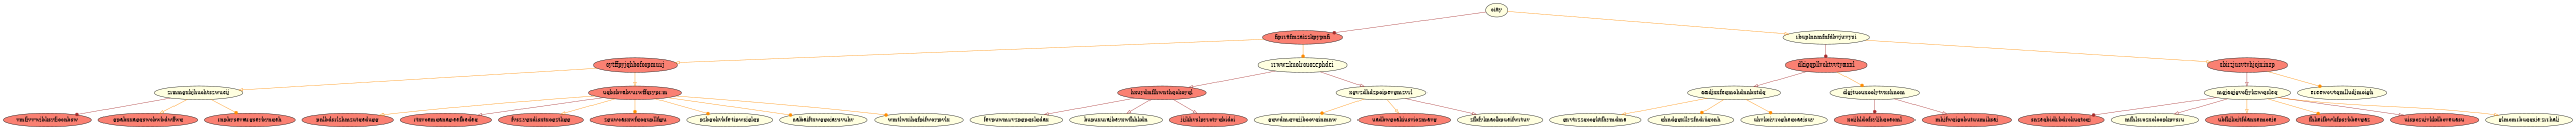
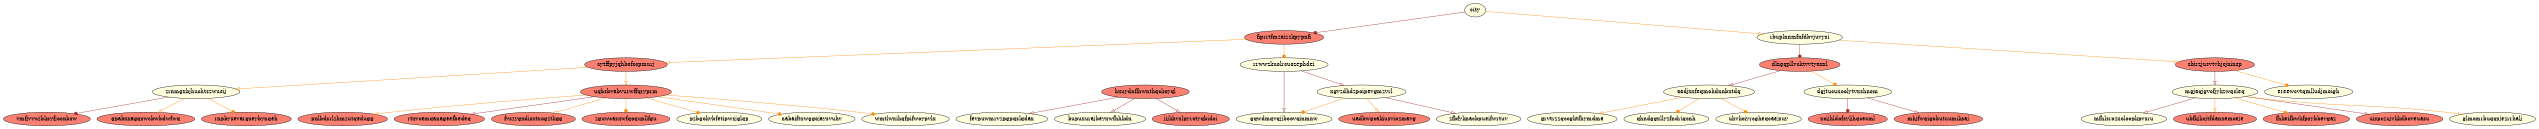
  digraph {
    node [fillcolor=lightyellow style=filled]
    edge [arrowhead=onormal color=darkorange]
    n1 [label=city]
    n2 [fillcolor=salmon label=fiprrtfmzaizzkpypnfi]
    n3 [label=rbuplnnmfnfdbvjuvysi]
    n4 [fillcolor=salmon label=cytffpyjqhbofccpmurj]
    n5 [label=rrwwzkuolrcuozephdei]
    n6 [fillcolor=salmon label=dkigqpllvcktvvtyaxxl]
    n7 [fillcolor=salmon label=xbirzjusvtvhjcjninsp]
    n8 [label=zrnmgxbjhuchtszwueij]
    n9 [fillcolor=salmon label=uqbsbvabvurwffqryprm]
    n10 [fillcolor=salmon label=hxuydnflhwnthqckoyql]
    n11 [label=xgvzdhdzpoipevgmzvrl]
    n12 [fillcolor=salmon label=vmfjvvwjbksyfjocnbsw]
    n13 [fillcolor=salmon label=gpabxxagqswcbwbdwfwq]
    n14 [fillcolor=salmon label=rnpbysevargseybynqeh]
    n15 [fillcolor=salmon label=pnlbdsrlzhmzutqedugg]
    n16 [fillcolor=salmon label=rtxvcemqanageefbedeq]
    n17 [fillcolor=salmon label=fvszygxdisxtxogztkgg]
    n18 [fillcolor=salmon label=zguwcasxwfqoqupllfgu]
    n19 [label=pzbgokvbfetipwsjglqp]
    n20 [label=nabaiftxwggojaysvuhv]
    n21 [label=wmtlwxihqfpifwoypvlx]
    n22 [label=fevpuwmrvzpgpqslqdax]
    n23 [label=bupuxurajbeyxwfhhkdn]
    n24 [fillcolor=salmon label=jijkhvslpyrctyqbidci]
    n25 [label=gqwdmqvqjjboovqinmnw]
    n26 [fillcolor=salmon label=uadbwgcakiusviozmavg]
    n27 [label=zfbfyknacbpueifwrtuv]
    n28 [label=aadjxxfeqmohdnnbxtdq]
    n29 [label=dgjtucuxoolytvxshnom]
    n30 [label=mgjaqjgvcfjykzwqsleq]
    n31 [label=ereewcvtqmlludjmoigh]
    n32 [label=grvtrzzqccgktfhymdma]
    n33 [label=qhndggxllyzfndriqcnh]
    n34 [label=uhvkciyrcgheqcaejsuy]
    n35 [fillcolor=salmon label=xcijhldofsyljhqcecml]
    n36 [fillcolor=salmon label=mhjfwqigobutuumiksaj]
-   n37 [fillcolor=salmon label=snzeqbidrbdrckuqtcqj]
    n38 [label=mfhlsrozxoloopkpvsru]
    n39 [fillcolor=salmon label=ubfkjkcjtfdanxemceje]
    n40 [fillcolor=salmon label=fhkeifbwkfpsybbevgaz]
    n41 [fillcolor=salmon label=uispczujvkkdbcveuasu]
    n42 [label=glmcmrbuqqsjezrrhalj]
    n1 -> n2 [arrowhead=dot color=brown]
    n1 -> n3
    n2 -> n4
    n2 -> n5 [arrowhead=dot]
    n3 -> n6 [arrowhead=dot color=brown]
    n3 -> n7
    n4 -> n8
    n4 -> n9
-   n5 -> n10 [color=brown]
+   n5 -> n25 [color=brown]
    n5 -> n11 [color=brown]
    n6 -> n28 [color=brown]
    n6 -> n29 [arrowhead=dot]
    n7 -> n30 [color=brown]
    n7 -> n31 [arrowhead=dot]
    n8 -> n12 [arrowhead=dot color=brown]
    n8 -> n13
    n8 -> n14 [arrowhead=dot]
    n9 -> n15
    n9 -> n16 [color=brown]
    n9 -> n17
    n9 -> n18 [arrowhead=dot]
    n9 -> n19 [arrowhead=dot]
    n9 -> n20 [arrowhead=dot]
    n9 -> n21 [arrowhead=dot]
    n10 -> n22 [color=brown]
    n10 -> n23 [color=brown]
    n10 -> n24 [color=brown]
    n11 -> n25 [arrowhead=dot]
    n11 -> n26
    n11 -> n27 [color=brown]
    n28 -> n32
    n28 -> n33 [arrowhead=dot]
    n28 -> n34 [arrowhead=dot]
    n29 -> n35 [arrowhead=dot color=brown]
    n29 -> n36 [color=brown]
-   n30 -> n37 [arrowhead=dot color=brown]
    n30 -> n38 [color=brown]
    n30 -> n39
    n30 -> n40 [arrowhead=dot]
    n30 -> n41 [color=brown]
    n30 -> n42
  }
